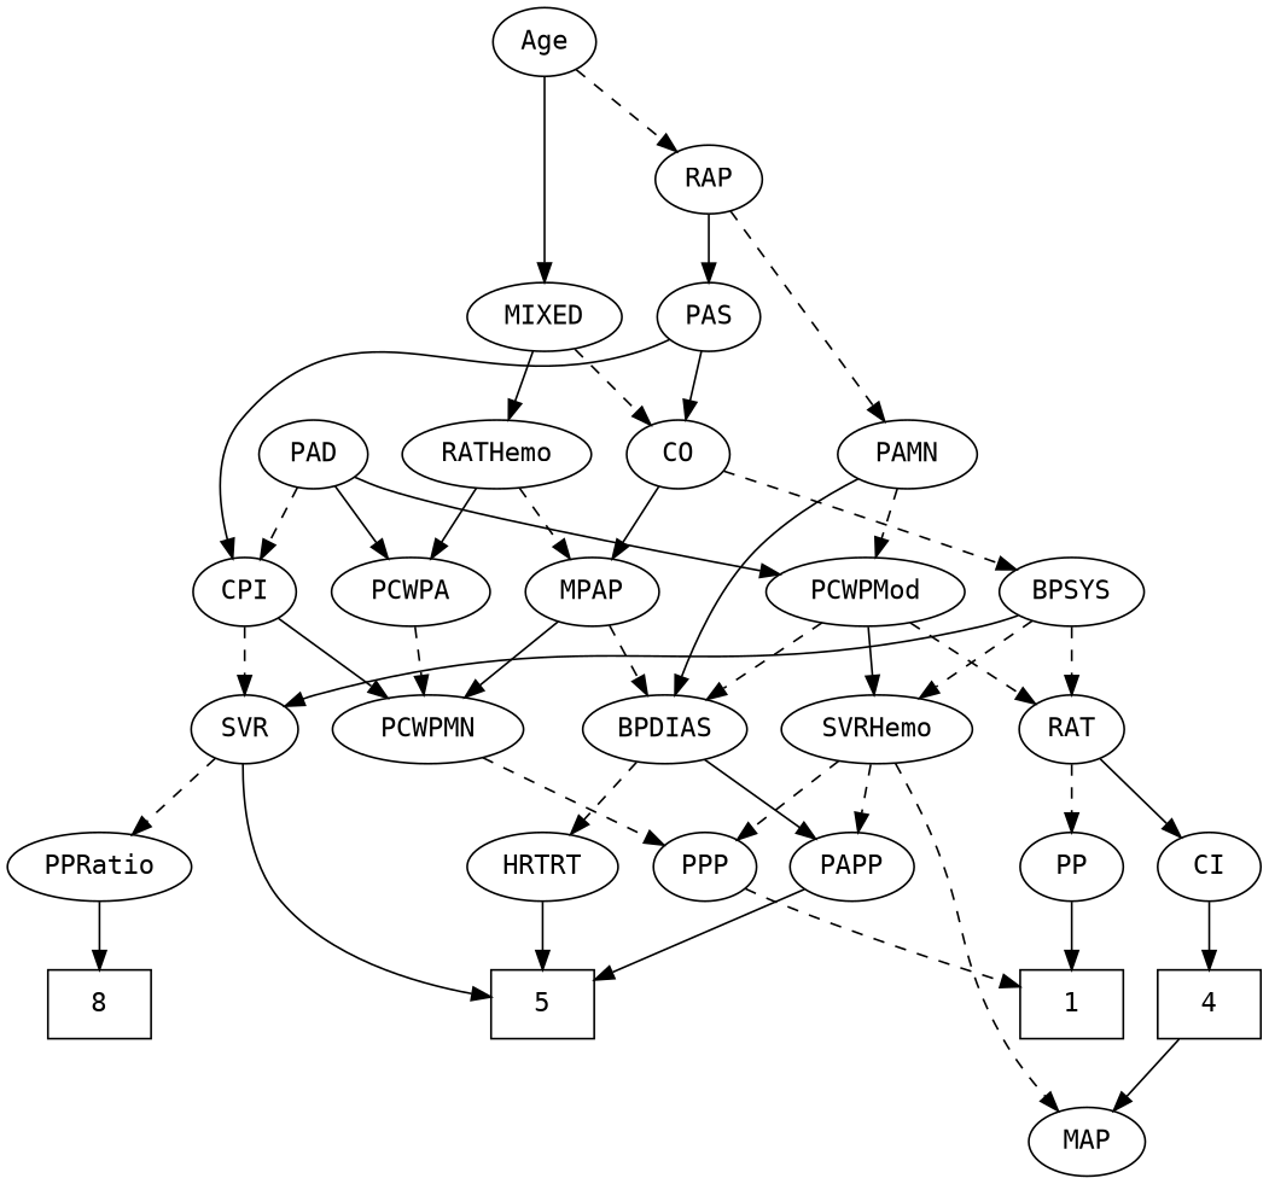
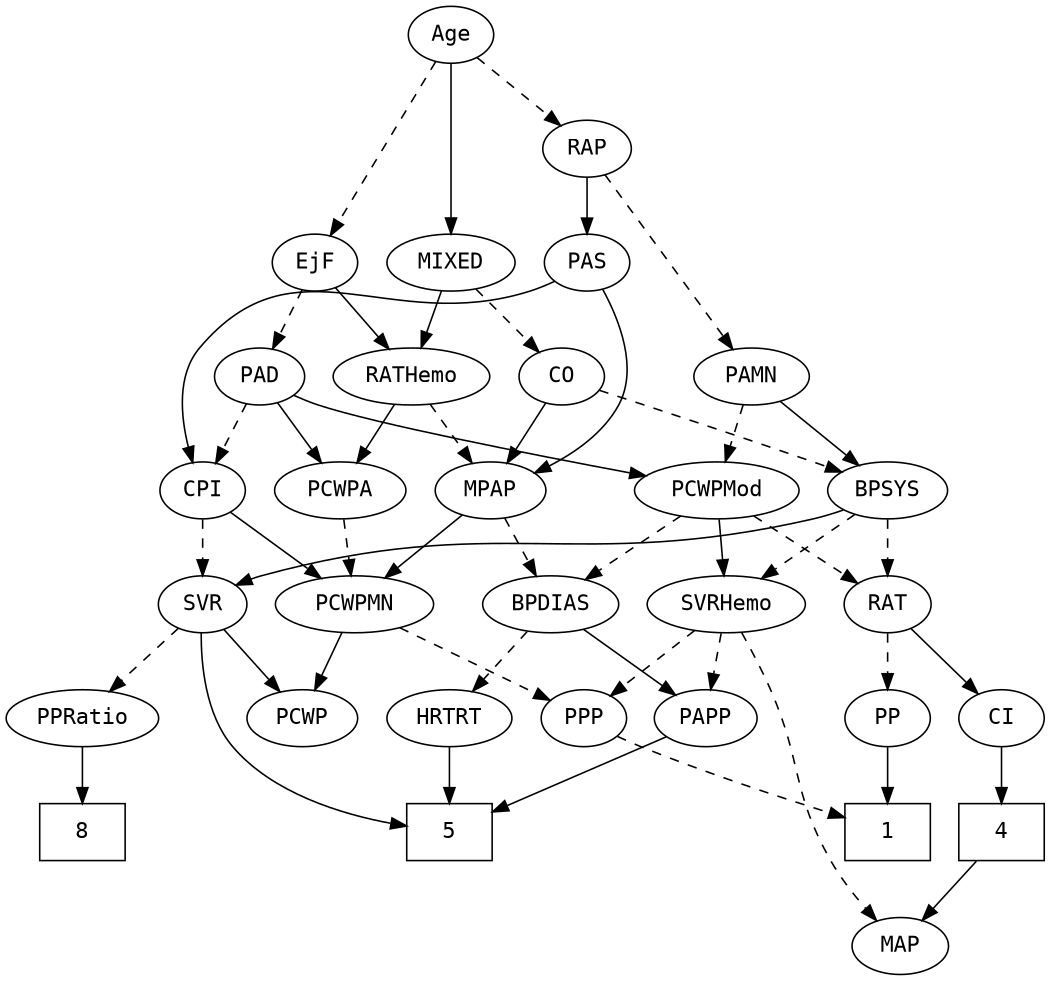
  strict digraph {
    fontname="DejaVu Sans Mono"
    node [fontname="DejaVu Sans Mono"]
    edge [fontname="DejaVu Sans Mono" style=solid]
    1 [height=0.5 shape=box width=0.75]
    n2 [height=0.5 label=8 shape=box width=0.75]
    4 [height=0.5 shape=box width=0.75]
    MAP [height=0.5 width=0.84854]
    5 [height=0.5 shape=box width=0.75]
    Age [height=0.5 width=0.75]
+   EjF [height=0.5 width=0.75]
    RAP [height=0.5 width=0.77632]
    MIXED [height=0.5 width=1.1193]
    PAD [height=0.5 width=0.79437]
    RATHemo [height=0.5 width=1.3721]
    PAS [height=0.5 width=0.75]
    PAMN [height=0.5 width=1.011]
    CO [height=0.5 width=0.75]
    CPI [height=0.5 width=0.75]
    PCWPMod [height=0.5 width=1.4443]
    PCWPA [height=0.5 width=1.1555]
    MPAP [height=0.5 width=0.97491]
    BPSYS [height=0.5 width=1.0471]
    PCWPMN [height=0.5 width=1.3902]
    SVR [height=0.5 width=0.77632]
    BPDIAS [height=0.5 width=1.1735]
    RAT [height=0.5 width=0.75827]
    SVRHemo [height=0.5 width=1.3902]
+   PCWP [height=0.5 width=0.97491]
    PPP [height=0.5 width=0.75]
    HRTRT [height=0.5 width=1.1013]
    PAPP [height=0.5 width=0.88464]
    CI [height=0.5 width=0.75]
    PP [height=0.5 width=0.75]
    PPRatio [height=0.5 width=1.1013]
    4 -> MAP
+   Age -> EjF [style=dashed]
    Age -> RAP [style=dashed]
    Age -> MIXED
+   EjF -> PAD [style=dashed]
+   EjF -> RATHemo
    RAP -> PAS
    RAP -> PAMN [style=dashed]
    MIXED -> RATHemo
    MIXED -> CO [style=dashed]
    PAD -> CPI [style=dashed]
    PAD -> PCWPMod
    PAD -> PCWPA
    RATHemo -> PCWPA
    RATHemo -> MPAP [style=dashed]
    PAS -> CPI
-   PAS -> CO
+   PAS -> MPAP
    PAMN -> PCWPMod [style=dashed]
-   PAMN -> BPDIAS
+   PAMN -> BPSYS
    CO -> MPAP
    CO -> BPSYS [style=dashed]
    CPI -> PCWPMN
    CPI -> SVR [style=dashed]
    PCWPMod -> BPDIAS [style=dashed]
    PCWPMod -> RAT [style=dashed]
    PCWPMod -> SVRHemo
    PCWPA -> PCWPMN [style=dashed]
    MPAP -> PCWPMN
    MPAP -> BPDIAS [style=dashed]
    BPSYS -> SVR
    BPSYS -> RAT [style=dashed]
    BPSYS -> SVRHemo [style=dashed]
+   PCWPMN -> PCWP
    PCWPMN -> PPP [style=dashed]
    SVR -> 5
+   SVR -> PCWP
    SVR -> PPRatio [style=dashed]
    BPDIAS -> HRTRT [style=dashed]
    BPDIAS -> PAPP
    RAT -> CI
    RAT -> PP [style=dashed]
    SVRHemo -> MAP [style=dashed]
    SVRHemo -> PPP [style=dashed]
    SVRHemo -> PAPP [style=dashed]
    PPP -> 1 [style=dashed]
    HRTRT -> 5
    PAPP -> 5
    CI -> 4
    PP -> 1
    PPRatio -> n2
  }
